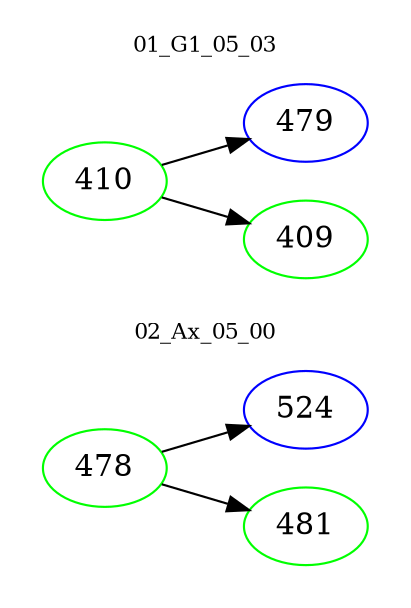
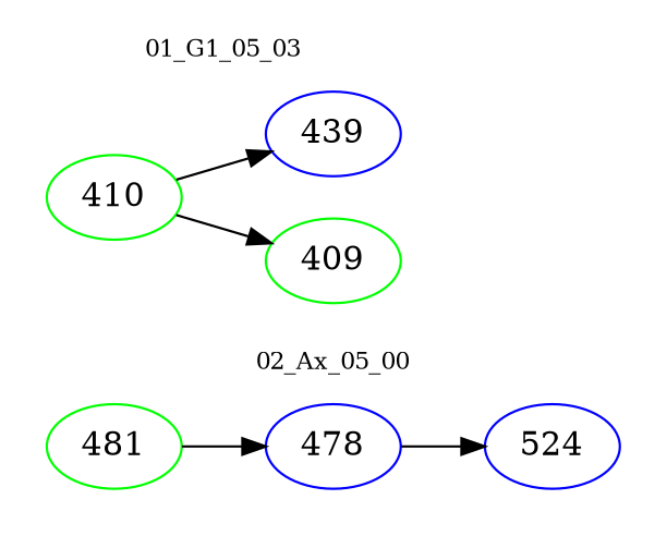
  digraph {
    rankdir=LR
    node [color=green]
    edge [color=black]
    n1 [label=481]
-   n2 [label=478]
+   n2 [color=blue label=478]
    n3 [color=blue label=524]
    n4 [label=409]
    n5 [label=410]
-   n6 [color=blue label=479]
+   n6 [color=blue label=439]
    subgraph cluster_1 {
      color=white
      fontsize=10
      label="02_Ax_05_00"
      n1
      n2
      n3
    }
    subgraph cluster_2 {
      color=white
      fontsize=10
      label="01_G1_05_03"
      n4
      n5
      n6
    }
-   n2 -> n1
+   n1 -> n2
    n2 -> n3
    n5 -> n4
    n5 -> n6
  }
